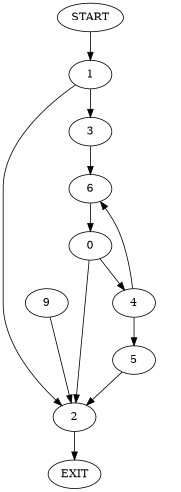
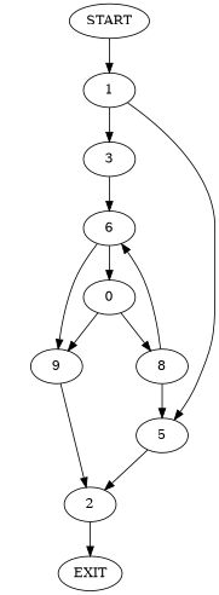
  digraph {
    n1 [label=START]
    1
    2
    3
    n5 [label=EXIT]
    6
-   4
+   4 [label=8]
    5
    n9 [label=0]
    n10 [label=9]
    n1 -> 1
-   1 -> 2
+   1 -> 5
    1 -> 3
    2 -> n5
    3 -> 6
    6 -> n9
+   6 -> n10
    4 -> 6
    4 -> 5
    5 -> 2
-   n9 -> 2
+   n9 -> n10
    n9 -> 4
    n10 -> 2
  }
